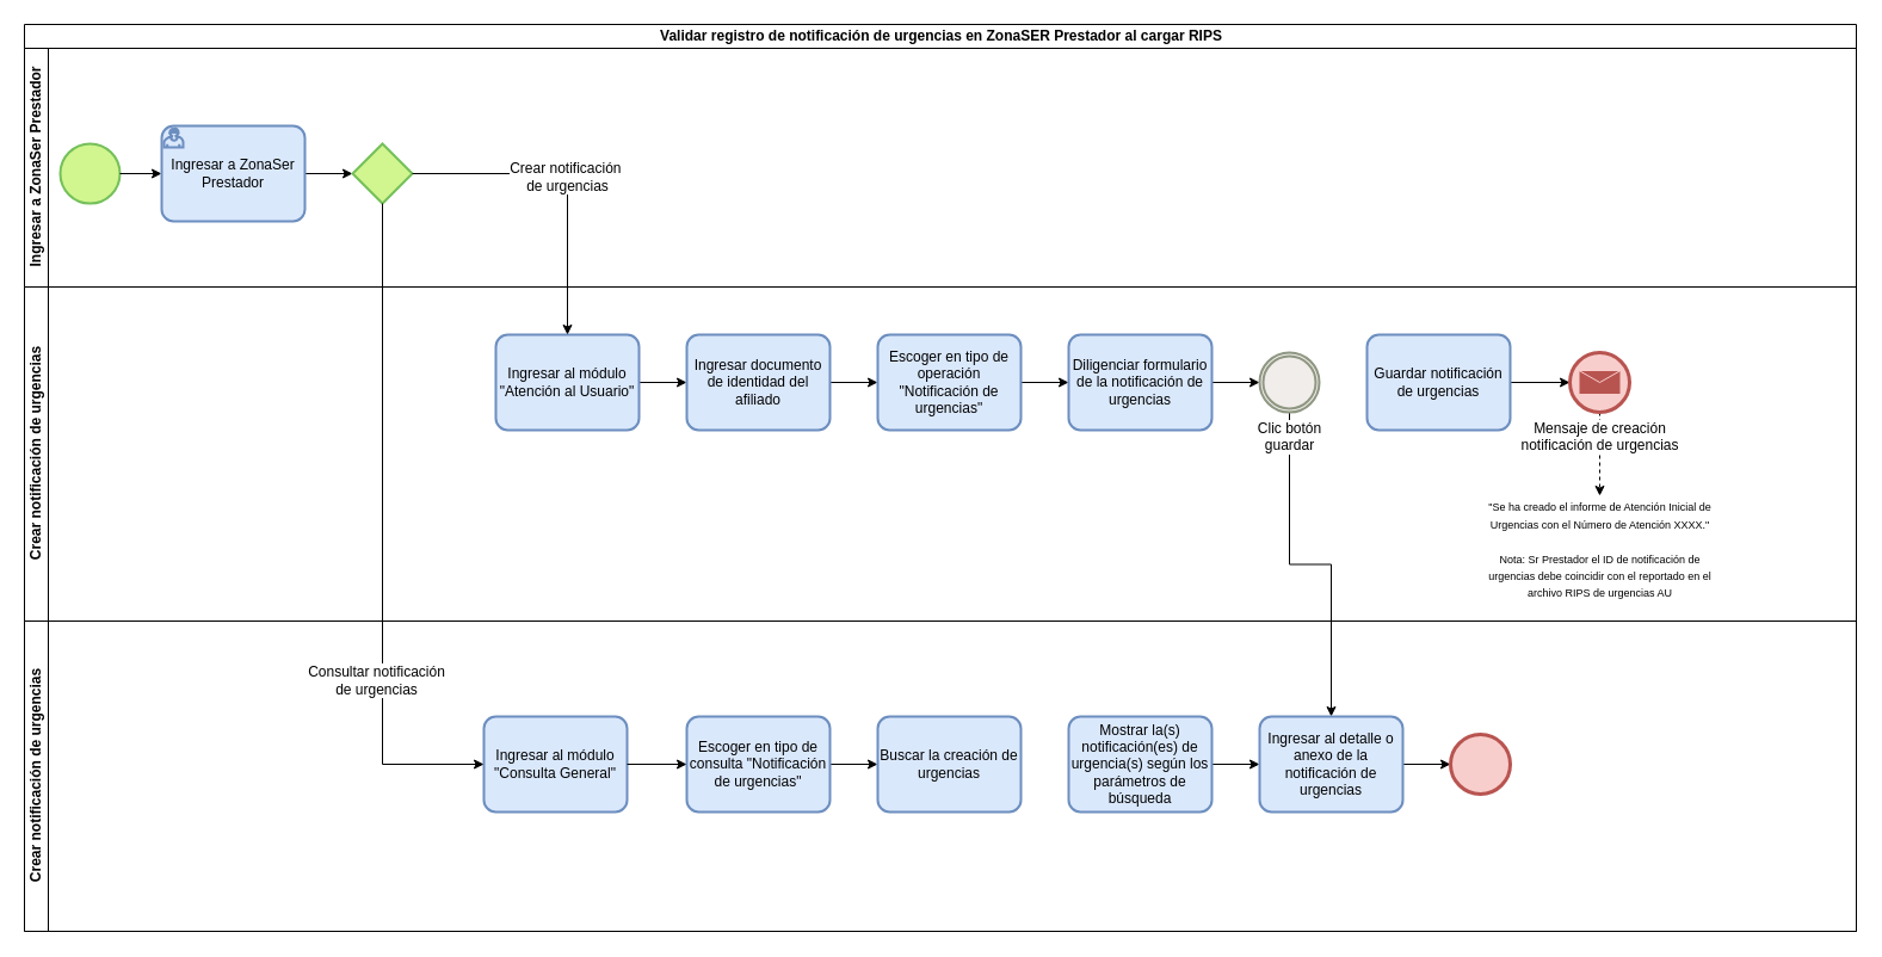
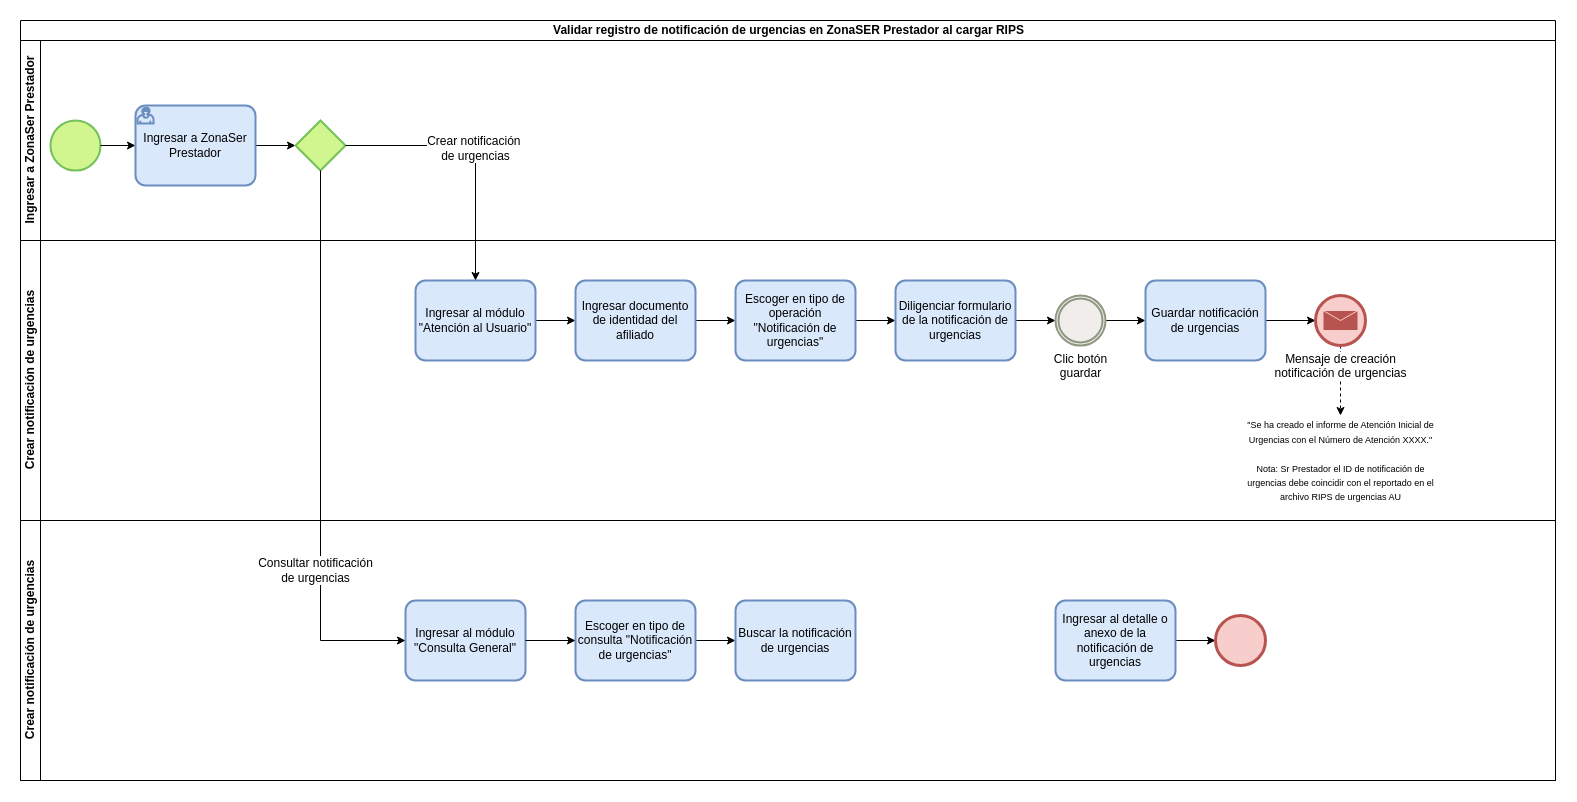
  <mxCell id="0" />
  <mxCell id="1" parent="0" />
  <mxCell id="2" value="&lt;font style=&quot;vertical-align: inherit;&quot;&gt;&lt;font style=&quot;vertical-align: inherit;&quot;&gt;&lt;font style=&quot;vertical-align: inherit;&quot;&gt;&lt;font style=&quot;vertical-align: inherit;&quot;&gt;Validar registro de notificación de urgencias en ZonaSER Prestador al cargar RIPS&lt;/font&gt;&lt;/font&gt;&lt;/font&gt;&lt;/font&gt;" style="swimlane;childLayout=stackLayout;resizeParent=1;resizeParentMax=0;horizontal=1;startSize=20;horizontalStack=0;html=1;" vertex="1" parent="1"><mxGeometry x="20" y="20" width="1535" height="760" as="geometry" /></mxCell>
  <mxCell id="3" value="Ingresar a ZonaSer Prestador" style="swimlane;startSize=20;horizontal=0;html=1;" vertex="1" parent="2"><mxGeometry y="20" width="1535" height="200" as="geometry" /></mxCell>
  <mxCell id="4" value="" style="points=[[0.145,0.145,0],[0.5,0,0],[0.855,0.145,0],[1,0.5,0],[0.855,0.855,0],[0.5,1,0],[0.145,0.855,0],[0,0.5,0]];shape=mxgraph.bpmn.event;html=1;verticalLabelPosition=bottom;labelBackgroundColor=#ffffff;verticalAlign=top;align=center;perimeter=ellipsePerimeter;outlineConnect=0;aspect=fixed;outline=standard;symbol=general;fillColor=#d1f58f;strokeColor=#74c059;strokeWidth=2;" vertex="1" parent="3"><mxGeometry x="30" y="80" width="50" height="50" as="geometry" /></mxCell>
  <mxCell id="5" style="edgeStyle=orthogonalEdgeStyle;rounded=0;orthogonalLoop=1;jettySize=auto;html=1;entryX=0;entryY=0.5;entryDx=0;entryDy=0;entryPerimeter=0;" edge="1" parent="3" source="4" target="7"><mxGeometry relative="1" as="geometry"><mxPoint x="110" y="105" as="targetPoint" /></mxGeometry></mxCell>
  <mxCell id="6" style="edgeStyle=orthogonalEdgeStyle;rounded=0;orthogonalLoop=1;jettySize=auto;html=1;fontFamily=Helvetica;fontSize=12;fontColor=default;" edge="1" parent="3" source="7" target="8"><mxGeometry relative="1" as="geometry" /></mxCell>
  <mxCell id="7" value="Ingresar a ZonaSer Prestador" style="points=[[0.25,0,0],[0.5,0,0],[0.75,0,0],[1,0.25,0],[1,0.5,0],[1,0.75,0],[0.75,1,0],[0.5,1,0],[0.25,1,0],[0,0.75,0],[0,0.5,0],[0,0.25,0]];shape=mxgraph.bpmn.task;whiteSpace=wrap;rectStyle=rounded;size=10;html=1;container=1;expand=0;collapsible=0;taskMarker=user;fillColor=#dae8fc;strokeColor=#6c8ebf;strokeWidth=2;" vertex="1" parent="3"><mxGeometry x="115" y="65" width="120" height="80" as="geometry" /></mxCell>
  <mxCell id="8" value="" style="points=[[0.25,0.25,0],[0.5,0,0],[0.75,0.25,0],[1,0.5,0],[0.75,0.75,0],[0.5,1,0],[0.25,0.75,0],[0,0.5,0]];shape=mxgraph.bpmn.gateway2;html=1;verticalLabelPosition=bottom;labelBackgroundColor=#ffffff;verticalAlign=top;align=center;perimeter=rhombusPerimeter;outlineConnect=0;outline=none;symbol=none;strokeColor=#74c059;fontFamily=Helvetica;fontSize=12;fontColor=default;fillColor=#d1f58f;strokeWidth=2;" vertex="1" parent="3"><mxGeometry x="275" y="80" width="50" height="50" as="geometry" /></mxCell>
  <mxCell id="9" value="Crear notificación de urgencias" style="swimlane;startSize=20;horizontal=0;html=1;" vertex="1" parent="2"><mxGeometry y="220" width="1535" height="280" as="geometry" /></mxCell>
  <mxCell id="10" style="edgeStyle=orthogonalEdgeStyle;rounded=0;orthogonalLoop=1;jettySize=auto;html=1;fontFamily=Helvetica;fontSize=12;fontColor=default;entryX=0;entryY=0.5;entryDx=0;entryDy=0;entryPerimeter=0;" edge="1" parent="9" source="11" target="13"><mxGeometry relative="1" as="geometry"><mxPoint x="545" y="80" as="targetPoint" /></mxGeometry></mxCell>
  <mxCell id="11" value="Ingresar al módulo &quot;Atención al Usuario&quot;" style="points=[[0.25,0,0],[0.5,0,0],[0.75,0,0],[1,0.25,0],[1,0.5,0],[1,0.75,0],[0.75,1,0],[0.5,1,0],[0.25,1,0],[0,0.75,0],[0,0.5,0],[0,0.25,0]];shape=mxgraph.bpmn.task;whiteSpace=wrap;rectStyle=rounded;size=10;html=1;container=1;expand=0;collapsible=0;taskMarker=abstract;labelBackgroundColor=none;strokeColor=#6c8ebf;fontFamily=Helvetica;fontSize=12;fontColor=default;fillColor=#dae8fc;strokeWidth=2;" vertex="1" parent="9"><mxGeometry x="395" y="40" width="120" height="80" as="geometry" /></mxCell>
  <mxCell id="12" style="edgeStyle=orthogonalEdgeStyle;rounded=0;orthogonalLoop=1;jettySize=auto;html=1;fontFamily=Helvetica;fontSize=12;fontColor=default;" edge="1" parent="9" source="13" target="15"><mxGeometry relative="1" as="geometry"><mxPoint x="715" y="80" as="targetPoint" /></mxGeometry></mxCell>
  <mxCell id="13" value="Ingresar documento de identidad del afiliado" style="points=[[0.25,0,0],[0.5,0,0],[0.75,0,0],[1,0.25,0],[1,0.5,0],[1,0.75,0],[0.75,1,0],[0.5,1,0],[0.25,1,0],[0,0.75,0],[0,0.5,0],[0,0.25,0]];shape=mxgraph.bpmn.task;whiteSpace=wrap;rectStyle=rounded;size=10;html=1;container=1;expand=0;collapsible=0;taskMarker=abstract;labelBackgroundColor=none;strokeColor=#6c8ebf;fontFamily=Helvetica;fontSize=12;fontColor=default;fillColor=#dae8fc;strokeWidth=2;" vertex="1" parent="9"><mxGeometry x="555" y="40" width="120" height="80" as="geometry" /></mxCell>
  <mxCell id="14" style="edgeStyle=orthogonalEdgeStyle;rounded=0;orthogonalLoop=1;jettySize=auto;html=1;fontFamily=Helvetica;fontSize=12;fontColor=default;" edge="1" parent="9" source="15" target="17"><mxGeometry relative="1" as="geometry" /></mxCell>
  <mxCell id="15" value="Escoger en tipo de operación &quot;Notificación de urgencias&quot;" style="points=[[0.25,0,0],[0.5,0,0],[0.75,0,0],[1,0.25,0],[1,0.5,0],[1,0.75,0],[0.75,1,0],[0.5,1,0],[0.25,1,0],[0,0.75,0],[0,0.5,0],[0,0.25,0]];shape=mxgraph.bpmn.task;whiteSpace=wrap;rectStyle=rounded;size=10;html=1;container=1;expand=0;collapsible=0;taskMarker=abstract;labelBackgroundColor=none;strokeColor=#6c8ebf;fontFamily=Helvetica;fontSize=12;fontColor=default;fillColor=#dae8fc;strokeWidth=2;" vertex="1" parent="9"><mxGeometry x="715" y="40" width="120" height="80" as="geometry" /></mxCell>
  <mxCell id="16" style="edgeStyle=orthogonalEdgeStyle;rounded=0;orthogonalLoop=1;jettySize=auto;html=1;fontFamily=Helvetica;fontSize=12;fontColor=default;" edge="1" parent="9" source="17" target="19"><mxGeometry relative="1" as="geometry"><mxPoint x="1045" y="80" as="targetPoint" /></mxGeometry></mxCell>
  <mxCell id="17" value="Diligenciar formulario de la notificación de urgencias" style="points=[[0.25,0,0],[0.5,0,0],[0.75,0,0],[1,0.25,0],[1,0.5,0],[1,0.75,0],[0.75,1,0],[0.5,1,0],[0.25,1,0],[0,0.75,0],[0,0.5,0],[0,0.25,0]];shape=mxgraph.bpmn.task;whiteSpace=wrap;rectStyle=rounded;size=10;html=1;container=1;expand=0;collapsible=0;taskMarker=abstract;labelBackgroundColor=none;strokeColor=#6c8ebf;fontFamily=Helvetica;fontSize=12;fontColor=default;fillColor=#dae8fc;strokeWidth=2;" vertex="1" parent="9"><mxGeometry x="875" y="40" width="120" height="80" as="geometry" /></mxCell>
- <mxCell id="18" style="edgeStyle=orthogonalEdgeStyle;rounded=0;orthogonalLoop=1;jettySize=auto;html=1;fontFamily=Helvetica;fontSize=12;fontColor=default;" edge="1" parent="9" source="19" target="33"><mxGeometry relative="1" as="geometry" /></mxCell>
+ <mxCell id="18" style="edgeStyle=orthogonalEdgeStyle;rounded=0;orthogonalLoop=1;jettySize=auto;html=1;fontFamily=Helvetica;fontSize=12;fontColor=default;" edge="1" parent="9" source="19" target="21"><mxGeometry relative="1" as="geometry" /></mxCell>
  <mxCell id="19" value="Clic botón&lt;br&gt;guardar" style="points=[[0.145,0.145,0],[0.5,0,0],[0.855,0.145,0],[1,0.5,0],[0.855,0.855,0],[0.5,1,0],[0.145,0.855,0],[0,0.5,0]];shape=mxgraph.bpmn.event;html=1;verticalLabelPosition=bottom;labelBackgroundColor=#ffffff;verticalAlign=top;align=center;perimeter=ellipsePerimeter;outlineConnect=0;aspect=fixed;outline=throwing;symbol=general;strokeColor=#8e9782;fontFamily=Helvetica;fontSize=12;fontColor=default;fillColor=#f1edea;strokeWidth=2;" vertex="1" parent="9"><mxGeometry x="1035" y="55" width="50" height="50" as="geometry" /></mxCell>
  <mxCell id="20" style="edgeStyle=orthogonalEdgeStyle;rounded=0;orthogonalLoop=1;jettySize=auto;html=1;fontFamily=Helvetica;fontSize=12;fontColor=default;entryX=0;entryY=0.5;entryDx=0;entryDy=0;entryPerimeter=0;" edge="1" parent="9" source="21" target="23"><mxGeometry relative="1" as="geometry"><mxPoint x="1285" y="80" as="targetPoint" /></mxGeometry></mxCell>
  <mxCell id="21" value="Guardar notificación de urgencias" style="points=[[0.25,0,0],[0.5,0,0],[0.75,0,0],[1,0.25,0],[1,0.5,0],[1,0.75,0],[0.75,1,0],[0.5,1,0],[0.25,1,0],[0,0.75,0],[0,0.5,0],[0,0.25,0]];shape=mxgraph.bpmn.task;whiteSpace=wrap;rectStyle=rounded;size=10;html=1;container=1;expand=0;collapsible=0;taskMarker=abstract;labelBackgroundColor=none;strokeColor=#6c8ebf;fontFamily=Helvetica;fontSize=12;fontColor=default;fillColor=#dae8fc;strokeWidth=2;" vertex="1" parent="9"><mxGeometry x="1125" y="40" width="120" height="80" as="geometry" /></mxCell>
  <mxCell id="22" style="edgeStyle=orthogonalEdgeStyle;rounded=0;orthogonalLoop=1;jettySize=auto;html=1;fontFamily=Helvetica;fontSize=12;fontColor=default;dashed=1;entryX=0.5;entryY=0;entryDx=0;entryDy=0;" edge="1" parent="9" source="23" target="24"><mxGeometry relative="1" as="geometry"><mxPoint x="1320" y="25" as="targetPoint" /></mxGeometry></mxCell>
  <mxCell id="23" value="Mensaje de creación&lt;br&gt;notificación de urgencias" style="points=[[0.145,0.145,0],[0.5,0,0],[0.855,0.145,0],[1,0.5,0],[0.855,0.855,0],[0.5,1,0],[0.145,0.855,0],[0,0.5,0]];shape=mxgraph.bpmn.event;html=1;verticalLabelPosition=bottom;labelBackgroundColor=#ffffff;verticalAlign=top;align=center;perimeter=ellipsePerimeter;outlineConnect=0;aspect=fixed;outline=end;symbol=message;strokeColor=#b85450;fontFamily=Helvetica;fontSize=12;fillColor=#f8cecc;" vertex="1" parent="9"><mxGeometry x="1295" y="55" width="50" height="50" as="geometry" /></mxCell>
  <mxCell id="24" value="&lt;font style=&quot;font-size: 9px;&quot;&gt;&quot;Se ha creado el informe de Atención Inicial de Urgencias con el Número de Atención XXXX.&quot;&lt;br&gt;&lt;br&gt;Nota: Sr Prestador el ID de notificación de urgencias debe coincidir con el reportado en el archivo RIPS de urgencias AU&lt;/font&gt;" style="text;html=1;strokeColor=none;fillColor=none;align=center;verticalAlign=middle;whiteSpace=wrap;rounded=0;fontSize=12;fontFamily=Helvetica;fontColor=default;" vertex="1" parent="9"><mxGeometry x="1218.75" y="175" width="202.5" height="90" as="geometry" /></mxCell>
  <mxCell id="25" value="Crear notificación&amp;nbsp;&lt;br&gt;de urgencias" style="edgeStyle=orthogonalEdgeStyle;rounded=0;orthogonalLoop=1;jettySize=auto;html=1;fontFamily=Helvetica;fontSize=12;fontColor=default;" edge="1" parent="2" source="8" target="11"><mxGeometry relative="1" as="geometry"><mxPoint x="445" y="335" as="targetPoint" /></mxGeometry></mxCell>
  <mxCell id="26" value="Crear notificación de urgencias" style="swimlane;startSize=20;horizontal=0;html=1;" vertex="1" parent="2"><mxGeometry y="500" width="1535" height="260" as="geometry" /></mxCell>
  <mxCell id="27" style="edgeStyle=orthogonalEdgeStyle;rounded=0;orthogonalLoop=1;jettySize=auto;html=1;fontFamily=Helvetica;fontSize=12;fontColor=default;" edge="1" parent="26" source="28" target="29"><mxGeometry relative="1" as="geometry" /></mxCell>
  <mxCell id="28" value="Escoger en tipo de consulta &quot;Notificación de urgencias&quot;" style="points=[[0.25,0,0],[0.5,0,0],[0.75,0,0],[1,0.25,0],[1,0.5,0],[1,0.75,0],[0.75,1,0],[0.5,1,0],[0.25,1,0],[0,0.75,0],[0,0.5,0],[0,0.25,0]];shape=mxgraph.bpmn.task;whiteSpace=wrap;rectStyle=rounded;size=10;html=1;container=1;expand=0;collapsible=0;taskMarker=abstract;labelBackgroundColor=none;strokeColor=#6c8ebf;fontFamily=Helvetica;fontSize=12;fontColor=default;fillColor=#dae8fc;strokeWidth=2;" vertex="1" parent="26"><mxGeometry x="555" y="80" width="120" height="80" as="geometry" /></mxCell>
- <mxCell id="29" value="Buscar la creación de urgencias" style="points=[[0.25,0,0],[0.5,0,0],[0.75,0,0],[1,0.25,0],[1,0.5,0],[1,0.75,0],[0.75,1,0],[0.5,1,0],[0.25,1,0],[0,0.75,0],[0,0.5,0],[0,0.25,0]];shape=mxgraph.bpmn.task;whiteSpace=wrap;rectStyle=rounded;size=10;html=1;container=1;expand=0;collapsible=0;taskMarker=abstract;labelBackgroundColor=none;strokeColor=#6c8ebf;fontFamily=Helvetica;fontSize=12;fontColor=default;fillColor=#dae8fc;strokeWidth=2;" vertex="1" parent="26"><mxGeometry x="715" y="80" width="120" height="80" as="geometry" /></mxCell>
- <mxCell id="30" style="edgeStyle=orthogonalEdgeStyle;rounded=0;orthogonalLoop=1;jettySize=auto;html=1;fontFamily=Helvetica;fontSize=12;fontColor=default;" edge="1" parent="26" source="31" target="33"><mxGeometry relative="1" as="geometry"><mxPoint x="1045" y="120" as="targetPoint" /></mxGeometry></mxCell>
- <mxCell id="31" value="Mostrar la(s) notificación(es) de urgencia(s) según los parámetros de búsqueda" style="points=[[0.25,0,0],[0.5,0,0],[0.75,0,0],[1,0.25,0],[1,0.5,0],[1,0.75,0],[0.75,1,0],[0.5,1,0],[0.25,1,0],[0,0.75,0],[0,0.5,0],[0,0.25,0]];shape=mxgraph.bpmn.task;whiteSpace=wrap;rectStyle=rounded;size=10;html=1;container=1;expand=0;collapsible=0;taskMarker=abstract;labelBackgroundColor=none;strokeColor=#6c8ebf;fontFamily=Helvetica;fontSize=12;fontColor=default;fillColor=#dae8fc;strokeWidth=2;" vertex="1" parent="26"><mxGeometry x="875" y="80" width="120" height="80" as="geometry" /></mxCell>
+ <mxCell id="29" value="Buscar la notificación de urgencias" style="points=[[0.25,0,0],[0.5,0,0],[0.75,0,0],[1,0.25,0],[1,0.5,0],[1,0.75,0],[0.75,1,0],[0.5,1,0],[0.25,1,0],[0,0.75,0],[0,0.5,0],[0,0.25,0]];shape=mxgraph.bpmn.task;whiteSpace=wrap;rectStyle=rounded;size=10;html=1;container=1;expand=0;collapsible=0;taskMarker=abstract;labelBackgroundColor=none;strokeColor=#6c8ebf;fontFamily=Helvetica;fontSize=12;fontColor=default;fillColor=#dae8fc;strokeWidth=2;" vertex="1" parent="26"><mxGeometry x="715" y="80" width="120" height="80" as="geometry" /></mxCell>
  <mxCell id="32" style="edgeStyle=orthogonalEdgeStyle;rounded=0;orthogonalLoop=1;jettySize=auto;html=1;fontFamily=Helvetica;fontSize=12;fontColor=default;" edge="1" parent="26" source="33" target="34"><mxGeometry relative="1" as="geometry" /></mxCell>
  <mxCell id="33" value="Ingresar al detalle o anexo de la notificación de urgencias" style="points=[[0.25,0,0],[0.5,0,0],[0.75,0,0],[1,0.25,0],[1,0.5,0],[1,0.75,0],[0.75,1,0],[0.5,1,0],[0.25,1,0],[0,0.75,0],[0,0.5,0],[0,0.25,0]];shape=mxgraph.bpmn.task;whiteSpace=wrap;rectStyle=rounded;size=10;html=1;container=1;expand=0;collapsible=0;taskMarker=abstract;labelBackgroundColor=none;strokeColor=#6c8ebf;fontFamily=Helvetica;fontSize=12;fontColor=default;fillColor=#dae8fc;strokeWidth=2;" vertex="1" parent="26"><mxGeometry x="1035" y="80" width="120" height="80" as="geometry" /></mxCell>
  <mxCell id="34" value="" style="points=[[0.145,0.145,0],[0.5,0,0],[0.855,0.145,0],[1,0.5,0],[0.855,0.855,0],[0.5,1,0],[0.145,0.855,0],[0,0.5,0]];shape=mxgraph.bpmn.event;html=1;verticalLabelPosition=bottom;labelBackgroundColor=#ffffff;verticalAlign=top;align=center;perimeter=ellipsePerimeter;outlineConnect=0;aspect=fixed;outline=end;symbol=terminate2;strokeColor=#b85450;fontFamily=Helvetica;fontSize=12;fillColor=#f8cecc;" vertex="1" parent="26"><mxGeometry x="1195" y="95" width="50" height="50" as="geometry" /></mxCell>
  <mxCell id="35" value="Ingresar al módulo &quot;Consulta General&quot;" style="points=[[0.25,0,0],[0.5,0,0],[0.75,0,0],[1,0.25,0],[1,0.5,0],[1,0.75,0],[0.75,1,0],[0.5,1,0],[0.25,1,0],[0,0.75,0],[0,0.5,0],[0,0.25,0]];shape=mxgraph.bpmn.task;whiteSpace=wrap;rectStyle=rounded;size=10;html=1;container=1;expand=0;collapsible=0;taskMarker=abstract;labelBackgroundColor=none;strokeColor=#6c8ebf;fontFamily=Helvetica;fontSize=12;fontColor=default;fillColor=#dae8fc;strokeWidth=2;" vertex="1" parent="26"><mxGeometry x="385" y="80" width="120" height="80" as="geometry" /></mxCell>
  <mxCell id="36" style="edgeStyle=orthogonalEdgeStyle;rounded=0;orthogonalLoop=1;jettySize=auto;html=1;fontFamily=Helvetica;fontSize=12;fontColor=default;" edge="1" parent="26" source="35" target="28"><mxGeometry relative="1" as="geometry" /></mxCell>
  <mxCell id="37" value="Consultar notificación&lt;br&gt;de urgencias" style="edgeStyle=orthogonalEdgeStyle;rounded=0;orthogonalLoop=1;jettySize=auto;html=1;fontFamily=Helvetica;fontSize=12;fontColor=default;entryX=0;entryY=0.5;entryDx=0;entryDy=0;entryPerimeter=0;" edge="1" parent="2" source="8" target="35"><mxGeometry x="0.441" y="-5" relative="1" as="geometry"><mxPoint x="335" y="640" as="targetPoint" /><Array as="points"><mxPoint x="300" y="620" /></Array><mxPoint as="offset" /></mxGeometry></mxCell>
